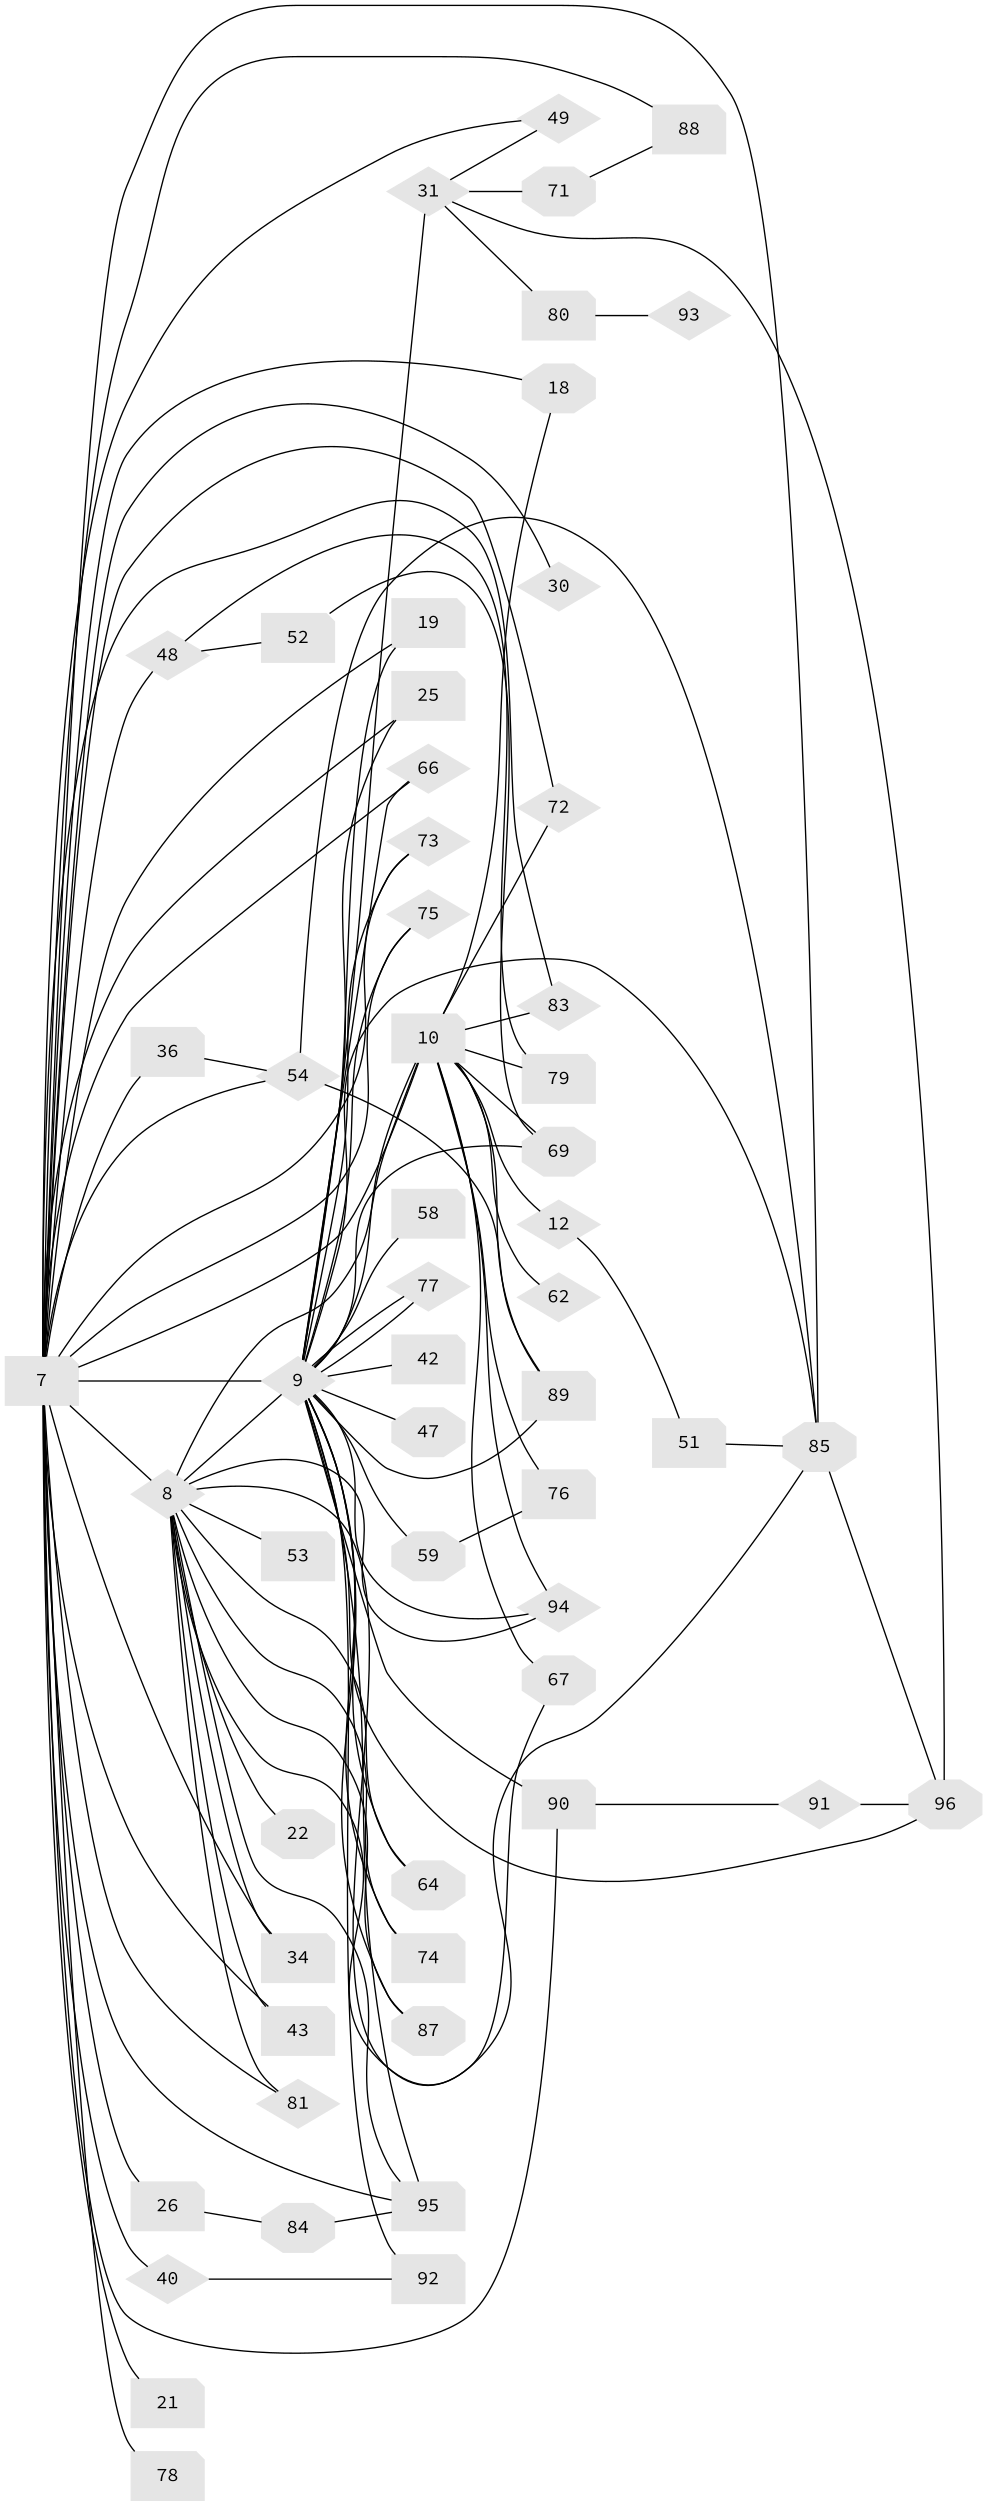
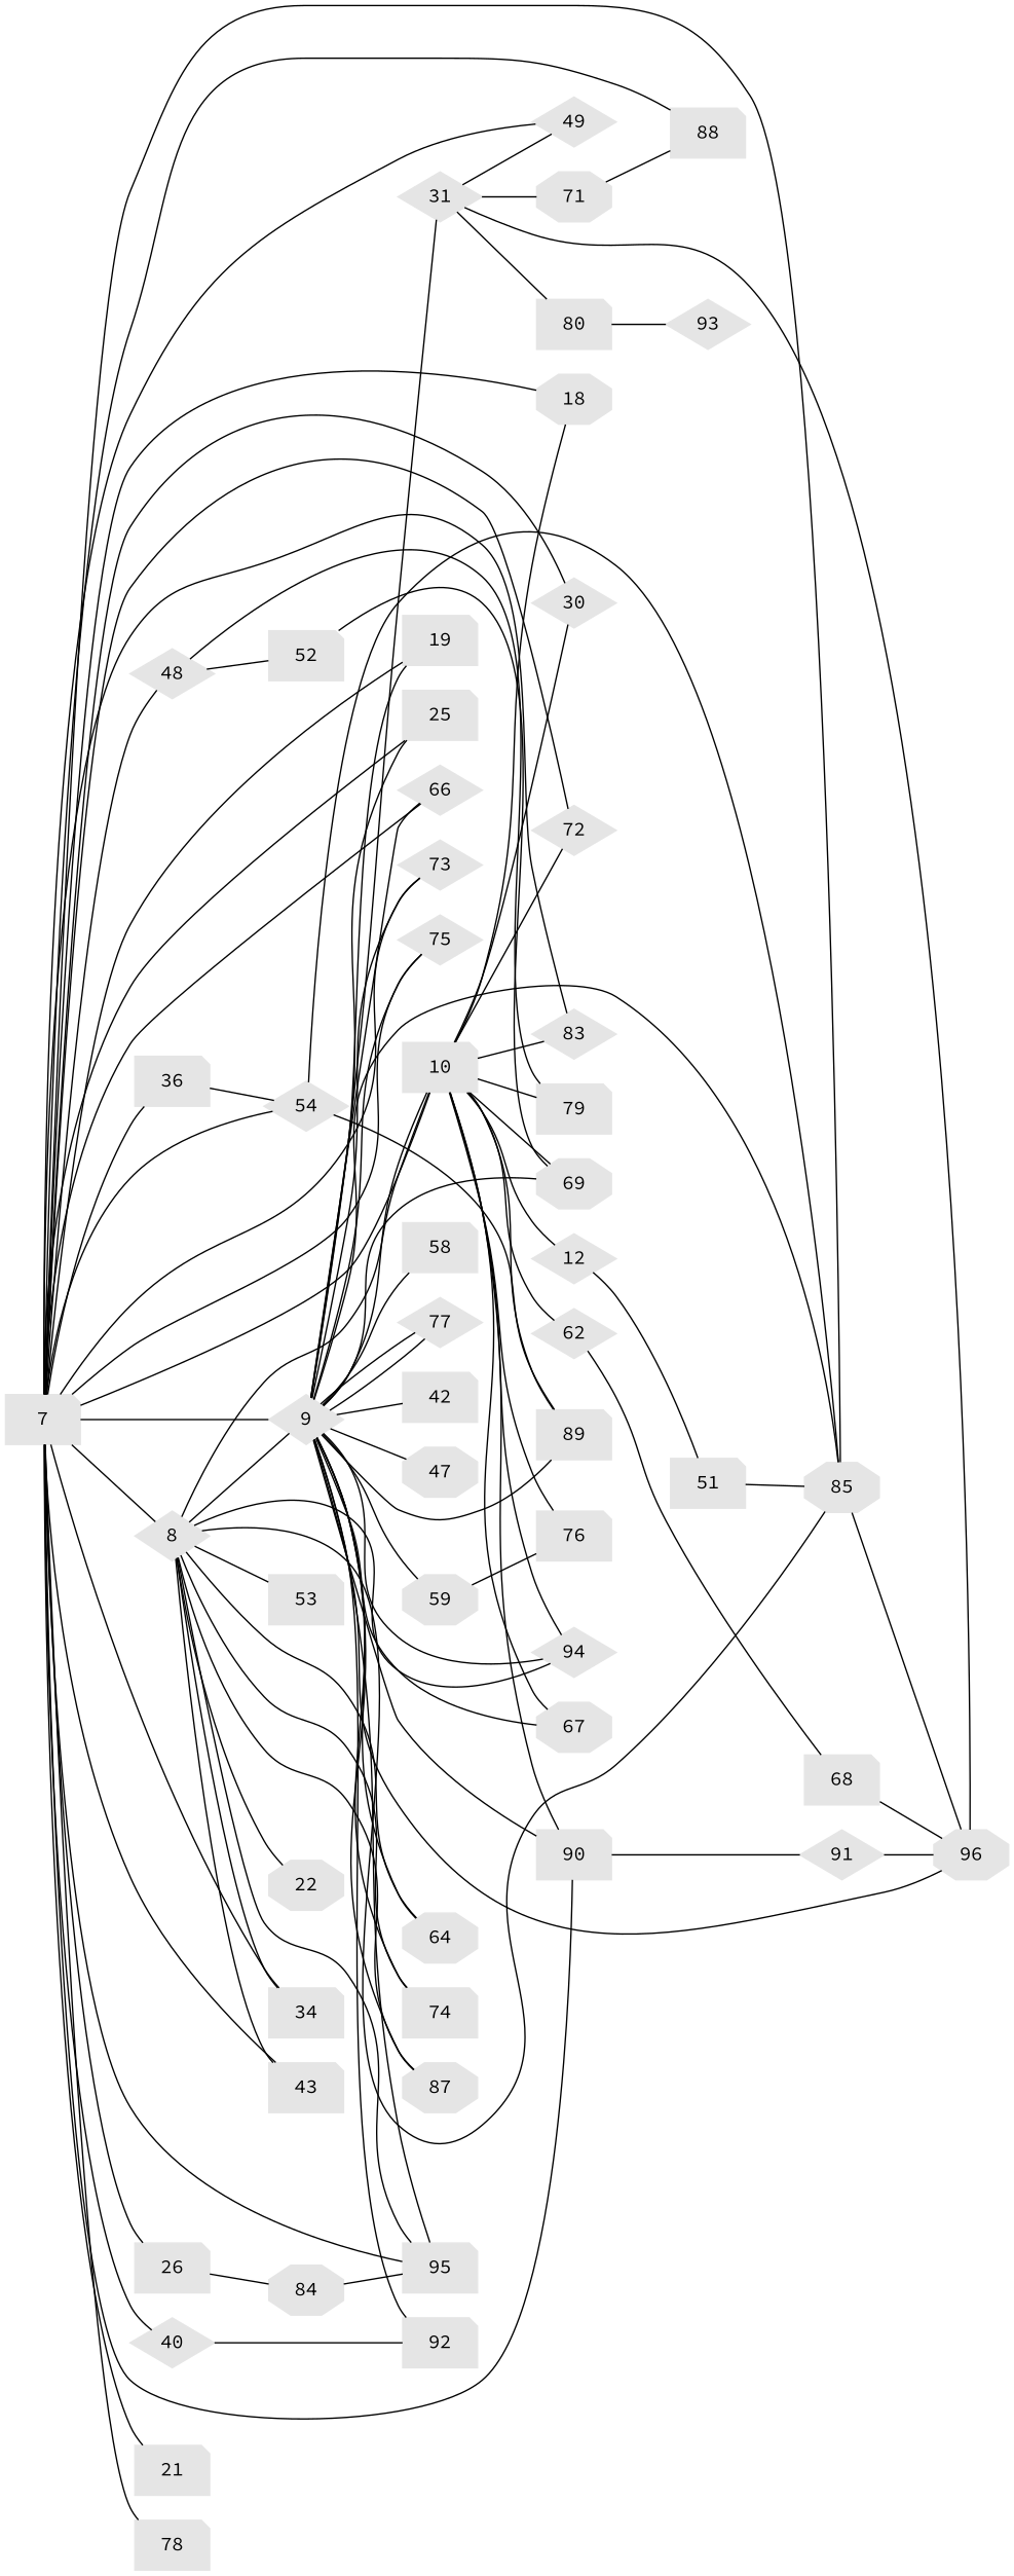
  graph {
    fontname="Source Code Pro"
    rankdir=LR
    node [color=gray90 fontname="Source Code Pro" shape=note style=filled]
    edge [fontname="Source Code Pro"]
    7 [super="+6+1"]
    8 [shape=diamond super="+4"]
    9 [shape=diamond super="+2+3"]
    10 [super="+5"]
    18 [shape=octagon]
    19
    21
    25
    26
    30 [shape=diamond]
    n11 [label=34]
    36 [super="+29"]
    40 [shape=diamond]
    43
    48 [shape=diamond]
    49 [shape=diamond]
    54 [shape=diamond super="+46"]
    n18 [label=66 shape=diamond]
    72 [shape=diamond]
    73 [shape=diamond]
    75 [shape=diamond]
    78
-   81 [shape=diamond super="+50"]
    83 [shape=diamond]
    85 [shape=octagon super="+61+56+35"]
    88
    90 [super="+55+16"]
    95 [super="+66"]
    22 [shape=octagon]
    53
    64 [shape=octagon]
    74
    87 [shape=octagon super="+11"]
    94 [shape=diamond super="+57+28"]
    31 [shape=diamond super="+20"]
    n36 [label=42]
    47 [shape=octagon]
    58
    59 [shape=octagon]
    67 [shape=octagon]
    69 [shape=octagon super="+42+45"]
    77 [shape=diamond]
    89 [super="+44+70"]
    92
    96 [shape=octagon super="+39+86"]
    12 [shape=diamond]
    62 [shape=diamond]
    76
    79
    84 [shape=octagon]
    52
    91 [shape=diamond]
    71 [shape=octagon]
    80 [super="+65"]
    51
+   68
    93 [shape=diamond]
    7 -- 8 [weight=6]
    7 -- 9 [weight=9]
    7 -- 10 [weight=6]
    7 -- 18
    7 -- 19
    7 -- 21 [weight=2]
    7 -- 25
    7 -- 26 [weight=2]
    7 -- 30
    7 -- n11
    7 -- 36 [weight=3]
    7 -- 40 [weight=2]
    7 -- 43
    7 -- 48 [weight=2]
    7 -- 49
    7 -- 54
    7 -- n18
    7 -- 72
    7 -- 73
    7 -- 75
    7 -- 78
-   7 -- 81 [weight=2]
    7 -- 83
    7 -- 85 [weight=2]
    7 -- 88
    7 -- 90 [weight=3]
    7 -- 95
    8 -- 9 [weight=6]
    8 -- 10 [weight=4]
    8 -- n11
    8 -- 43
-   8 -- 81
    8 -- 85 [weight=4]
    8 -- 95 [weight=3]
    8 -- 22 [weight=2]
    8 -- 53 [weight=2]
    8 -- 64
    8 -- 74
    8 -- 87
    8 -- 94
    9 -- 10 [weight=6]
    9 -- 19
    9 -- 25
    9 -- n18
    9 -- 73
    9 -- 75
    9 -- 85
    9 -- 90
    9 -- 95 [weight=2]
    9 -- 64
    9 -- 74
    9 -- 87 [weight=2]
    9 -- 94 [weight=3]
    9 -- 31 [weight=3]
    9 -- n36
    9 -- 47 [weight=2]
    9 -- 58 [weight=2]
    9 -- 59
-   8 -- 67
+   9 -- 67
    9 -- 69 [weight=4]
    9 -- 77
    9 -- 77
    9 -- 89 [weight=2]
    9 -- 92
    9 -- 96 [weight=3]
    10 -- 18
+   10 -- 30
    10 -- 72
    10 -- 83
+   10 -- 90
    10 -- 94
    10 -- 67
    10 -- 69
    10 -- 89
    10 -- 12 [weight=2]
    10 -- 62 [weight=2]
    10 -- 76
    10 -- 79
    26 -- 84
    36 -- 54
    40 -- 92
    48 -- 79
    48 -- 52
    54 -- 85
    54 -- 89
    85 -- 96
    90 -- 91
    31 -- 49
    31 -- 96
    31 -- 71 [weight=2]
    31 -- 80 [weight=3]
    59 -- 76
    12 -- 51
+   62 -- 68
    84 -- 95
    52 -- 69
    91 -- 96
    71 -- 88
    80 -- 93
    51 -- 85
+   68 -- 96
  }
